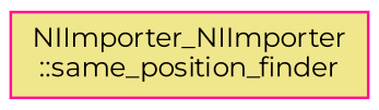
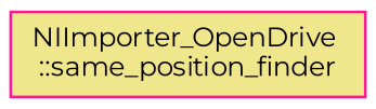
  digraph {
    rankdir=LR
    fontname=Montserrat
-   n1 [color=deeppink fillcolor=khaki fontname=Montserrat fontsize=10 height=0.2 label="NIImporter_NIImporter\l::same_position_finder" shape=record style=filled width=0.4]
+   n1 [color=deeppink fillcolor=khaki fontname=Montserrat fontsize=10 height=0.2 label="NIImporter_OpenDrive\l::same_position_finder" shape=record style=filled width=0.4]
  }
